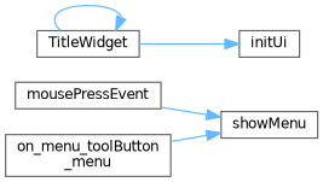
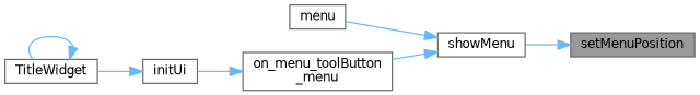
  digraph {
    rankdir=RL
    node [color=grey40 fillcolor=white fontname=Helvetica fontsize=10 shape=box style=filled]
    edge [color=steelblue1 dir=back fontname=Helvetica fontsize=10 labelfontname=Helvetica labelfontsize=10 style=solid]
+   n1 [color=gray40 fillcolor=grey60 fontcolor=black height=0.2 label=setMenuPosition width=0.4]
    n2 [height=0.2 label=showMenu width=0.4]
-   n3 [height=0.2 label=mousePressEvent width=0.4]
+   n3 [height=0.2 label=menu width=0.4]
    n4 [height=0.2 label="on_menu_toolButton\l_menu" width=0.4]
    n5 [height=0.2 label=initUi width=0.4]
    n6 [height=0.2 label=TitleWidget width=0.4]
+   n1 -> n2
    n2 -> n3
    n2 -> n4
+   n4 -> n5
    n5 -> n6
    n6 -> n6
  }
